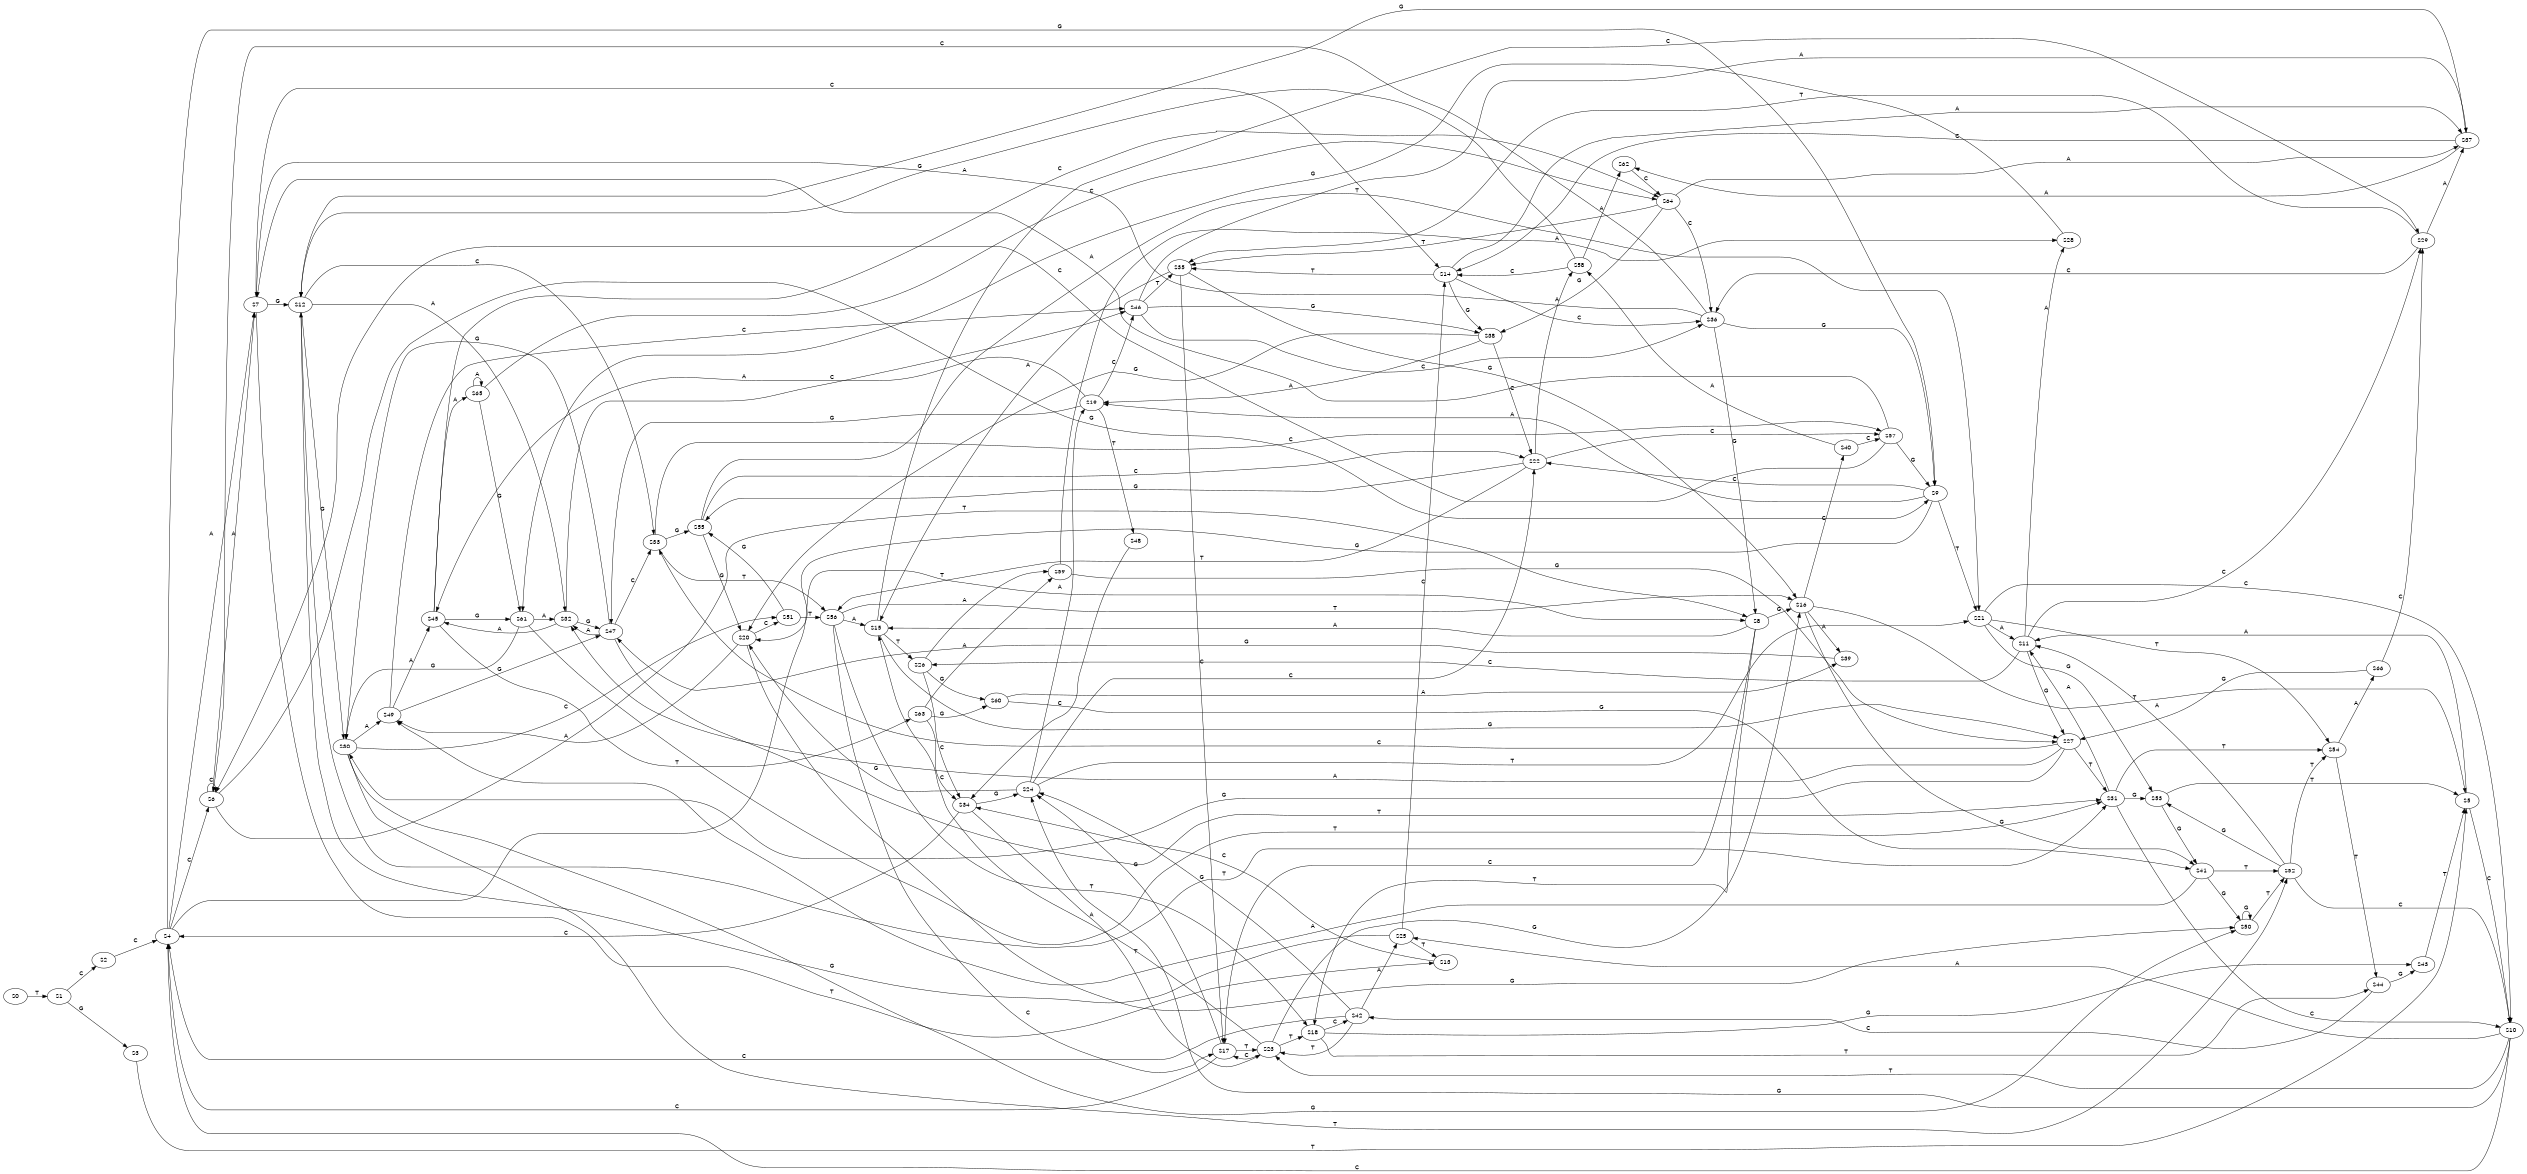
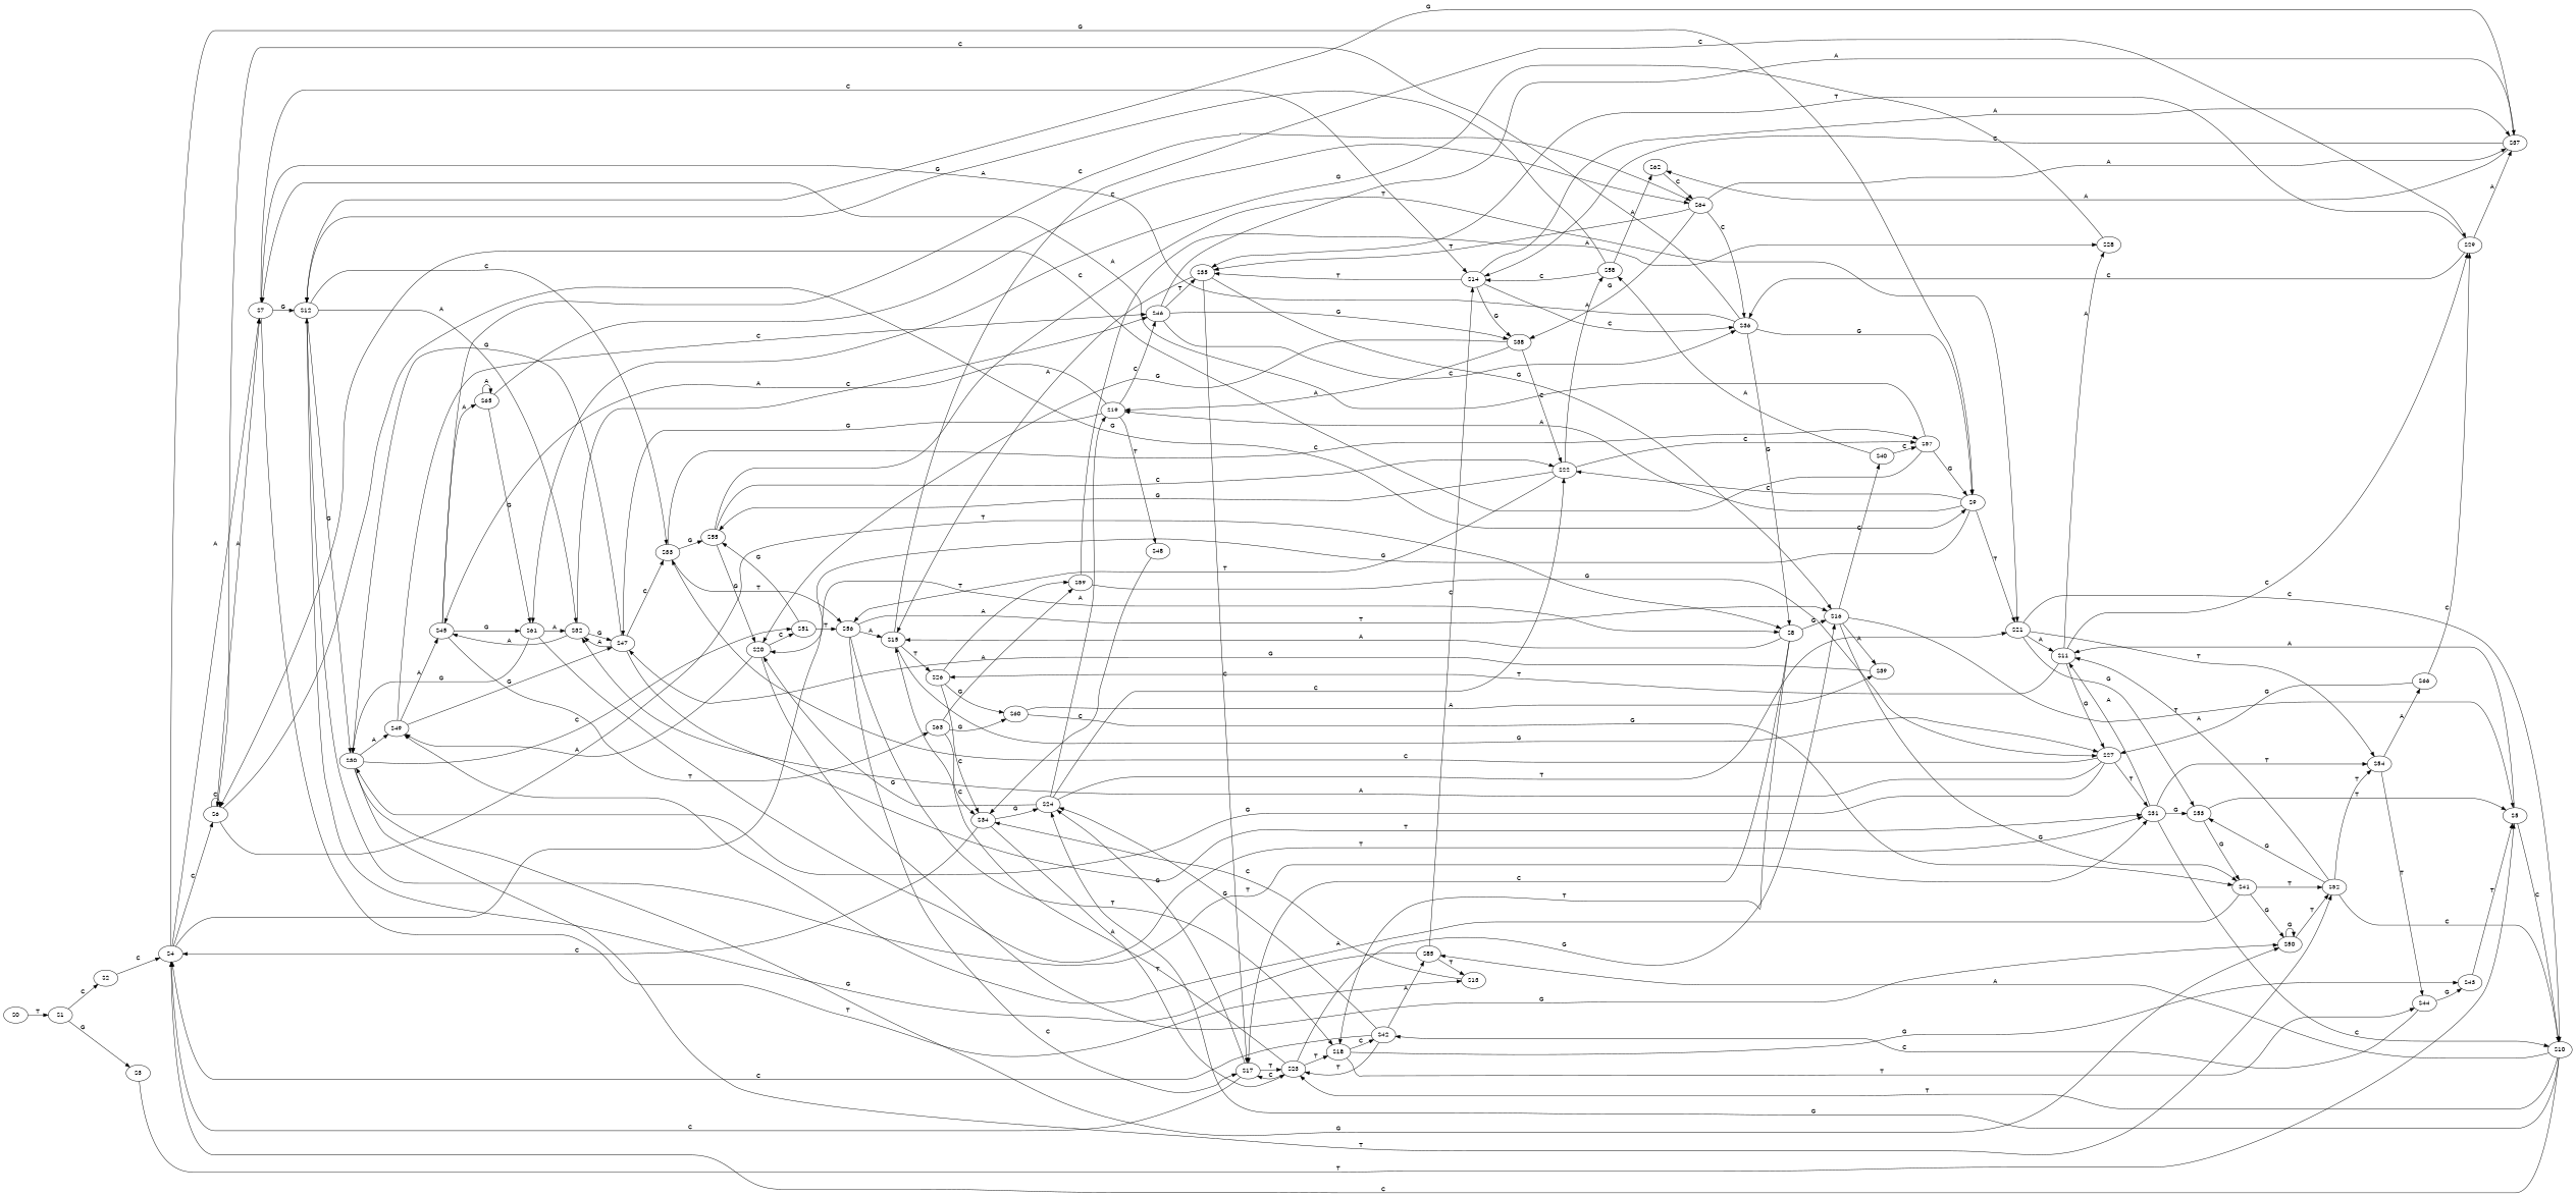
  strict digraph {
    fontname=Lato
    rankdir=LR
    node [fontname=Lato]
    edge [fontname=Lato]
    S0
    S1
    S2
    S3
    S4
    S5
    S6
    S7
    S8
    S9
    S10
    S11
    S12
    S13
    S14
    S15
    S16
    S17
    S18
    S19
    S20
    S21
    S22
    S23
    S24
-   S25
+   S25 [label=S85]
    S26
    S27
    S28
    S29
    S30
    S31
    S32
    S33
    S34
    S35
    S36
    S37
    S38
    S39
    S40
    S41
    S42
    S43
    S44
    S45
    S46
    S47
    S48
    S49
    S50
    S51
    S53
    S54
    S55
    S56
    S57
    S58
    S59
    S60
    S61
    S52
    S62
    S63
    S64
    S65
    S66
    S0 -> S1 [label=T]
    S1 -> S2 [label=C]
    S1 -> S3 [label=G]
    S2 -> S4 [label=C]
    S3 -> S5 [label=T]
    S4 -> S6 [label=C]
    S4 -> S7 [label=A]
    S4 -> S8 [label=T]
    S4 -> S9 [label=G]
    S5 -> S10 [label=C]
    S5 -> S11 [label=A]
    S6 -> S6 [label=C]
    S6 -> S7 [label=A]
    S6 -> S8 [label=T]
    S6 -> S9 [label=G]
    S7 -> S12 [label=G]
    S7 -> S13 [label=T]
    S7 -> S14 [label=C]
    S8 -> S15 [label=A]
    S8 -> S16 [label=G]
    S8 -> S17 [label=C]
    S8 -> S18 [label=T]
    S9 -> S19 [label=A]
    S9 -> S20 [label=G]
    S9 -> S21 [label=T]
    S9 -> S22 [label=C]
    S10 -> S4 [label=C]
    S10 -> S23 [label=T]
    S10 -> S24 [label=G]
    S10 -> S25 [label=A]
-   S11 -> S26 [label=C]
+   S11 -> S26 [label=T]
    S11 -> S27 [label=G]
    S11 -> S28 [label=A]
    S11 -> S29 [label=C]
    S12 -> S30 [label=G]
    S12 -> S31 [label=T]
    S12 -> S32 [label=A]
    S12 -> S33 [label=C]
    S13 -> S34 [label=C]
    S14 -> S35 [label=T]
    S14 -> S36 [label=C]
    S14 -> S37 [label=A]
    S14 -> S38 [label=G]
    S15 -> S26 [label=T]
    S15 -> S27 [label=G]
    S15 -> S29 [label=C]
    S16 -> S5 [label=T]
    S16 -> S39 [label=A]
    S16 -> S40 [label=C]
    S16 -> S41 [label=G]
    S17 -> S4 [label=C]
    S17 -> S23 [label=T]
    S17 -> S24 [label=G]
    S18 -> S42 [label=C]
    S18 -> S43 [label=G]
    S18 -> S44 [label=T]
    S19 -> S45 [label=A]
    S19 -> S46 [label=C]
    S19 -> S47 [label=G]
    S19 -> S48 [label=T]
    S20 -> S49 [label=A]
    S20 -> S50 [label=G]
    S20 -> S51 [label=C]
    S21 -> S10 [label=C]
    S21 -> S11 [label=A]
    S21 -> S53 [label=G]
    S21 -> S54 [label=T]
    S22 -> S55 [label=G]
    S22 -> S56 [label=T]
    S22 -> S57 [label=C]
    S22 -> S58 [label=A]
    S23 -> S15 [label=A]
    S23 -> S16 [label=G]
    S23 -> S17 [label=C]
    S23 -> S18 [label=T]
    S24 -> S19 [label=A]
    S24 -> S20 [label=G]
    S24 -> S21 [label=T]
    S24 -> S22 [label=C]
    S25 -> S12 [label=G]
    S25 -> S13 [label=T]
    S25 -> S14 [label=C]
    S26 -> S34 [label=C]
    S26 -> S59 [label=A]
    S26 -> S60 [label=G]
    S27 -> S30 [label=G]
    S27 -> S31 [label=T]
    S27 -> S32 [label=A]
    S27 -> S33 [label=C]
    S28 -> S61 [label=G]
    S29 -> S35 [label=T]
    S29 -> S36 [label=C]
    S29 -> S37 [label=A]
    S30 -> S49 [label=A]
    S30 -> S50 [label=G]
    S30 -> S51 [label=C]
    S30 -> S52 [label=T]
    S31 -> S10 [label=C]
    S31 -> S11 [label=A]
    S31 -> S53 [label=G]
    S31 -> S54 [label=T]
    S32 -> S45 [label=A]
    S32 -> S46 [label=C]
    S32 -> S47 [label=G]
    S33 -> S55 [label=G]
    S33 -> S56 [label=T]
    S33 -> S57 [label=C]
    S34 -> S4 [label=C]
    S34 -> S23 [label=T]
    S34 -> S24 [label=G]
    S35 -> S15 [label=A]
    S35 -> S16 [label=G]
    S35 -> S17 [label=C]
    S36 -> S6 [label=C]
    S36 -> S7 [label=A]
    S36 -> S8 [label=G]
    S36 -> S9 [label=G]
    S37 -> S12 [label=G]
    S37 -> S14 [label=C]
    S37 -> S62 [label=A]
    S38 -> S19 [label=A]
    S38 -> S20 [label=G]
    S38 -> S22 [label=C]
    S39 -> S47 [label=G]
    S40 -> S57 [label=C]
    S40 -> S58 [label=A]
    S41 -> S49 [label=A]
    S41 -> S50 [label=G]
    S41 -> S52 [label=T]
    S42 -> S4 [label=C]
    S42 -> S23 [label=T]
    S42 -> S24 [label=G]
    S42 -> S25 [label=A]
    S43 -> S5 [label=T]
    S44 -> S42 [label=C]
    S44 -> S43 [label=G]
    S45 -> S61 [label=G]
    S45 -> S63 [label=T]
    S45 -> S64 [label=C]
    S45 -> S65 [label=A]
    S46 -> S35 [label=T]
    S46 -> S36 [label=C]
    S46 -> S37 [label=A]
    S46 -> S38 [label=G]
    S47 -> S30 [label=G]
    S47 -> S31 [label=T]
    S47 -> S32 [label=A]
    S47 -> S33 [label=C]
    S48 -> S34 [label=C]
    S49 -> S45 [label=A]
    S49 -> S46 [label=C]
    S49 -> S47 [label=G]
    S50 -> S50 [label=G]
    S50 -> S52 [label=T]
    S51 -> S55 [label=G]
    S51 -> S56 [label=T]
    S53 -> S5 [label=T]
    S53 -> S41 [label=G]
    S54 -> S44 [label=T]
    S54 -> S66 [label=A]
    S55 -> S20 [label=G]
    S55 -> S21 [label=T]
    S55 -> S22 [label=C]
    S56 -> S15 [label=A]
    S56 -> S16 [label=T]
    S56 -> S17 [label=C]
    S56 -> S18 [label=T]
    S57 -> S6 [label=C]
    S57 -> S7 [label=A]
    S57 -> S9 [label=G]
    S58 -> S12 [label=G]
    S58 -> S14 [label=C]
    S58 -> S62 [label=A]
    S59 -> S27 [label=G]
    S59 -> S28 [label=A]
    S60 -> S39 [label=A]
    S60 -> S41 [label=G]
    S61 -> S30 [label=G]
    S61 -> S31 [label=T]
    S61 -> S32 [label=A]
    S52 -> S10 [label=C]
    S52 -> S11 [label=A]
    S52 -> S53 [label=G]
    S52 -> S54 [label=T]
    S62 -> S64 [label=C]
    S63 -> S34 [label=C]
    S63 -> S59 [label=A]
    S63 -> S60 [label=G]
    S64 -> S35 [label=T]
    S64 -> S36 [label=C]
    S64 -> S37 [label=A]
    S64 -> S38 [label=G]
    S65 -> S61 [label=G]
    S65 -> S64 [label=C]
    S65 -> S65 [label=A]
    S66 -> S27 [label=G]
    S66 -> S29 [label=C]
  }
